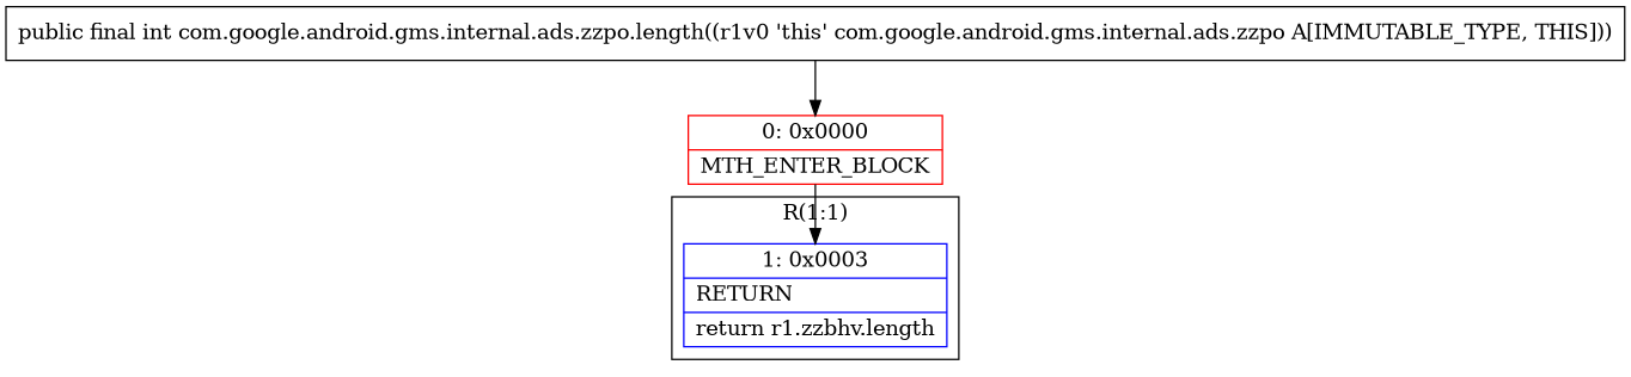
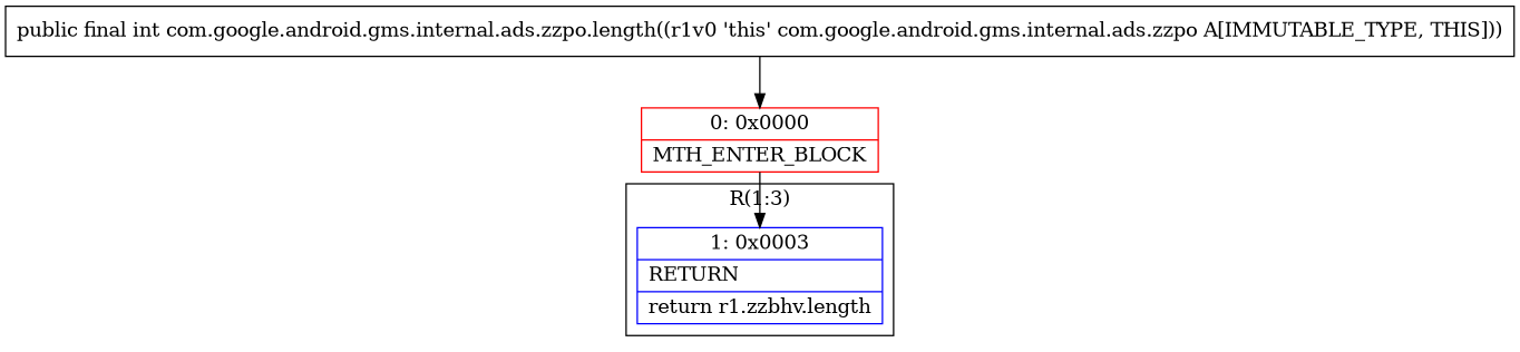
  digraph {
    node [shape=record]
    n1 [color=blue label="{1\:\ 0x0003|RETURN\l|return r1.zzbhv.length\l}"]
    n2 [color=red label="{0\:\ 0x0000|MTH_ENTER_BLOCK\l}"]
    n3 [label="{public final int com.google.android.gms.internal.ads.zzpo.length((r1v0 'this' com.google.android.gms.internal.ads.zzpo A[IMMUTABLE_TYPE, THIS])) }"]
    subgraph cluster_1 {
-     label="R(1:1)"
+     label="R(1:3)"
      n1
    }
    n2 -> n1
    n3 -> n2
  }
